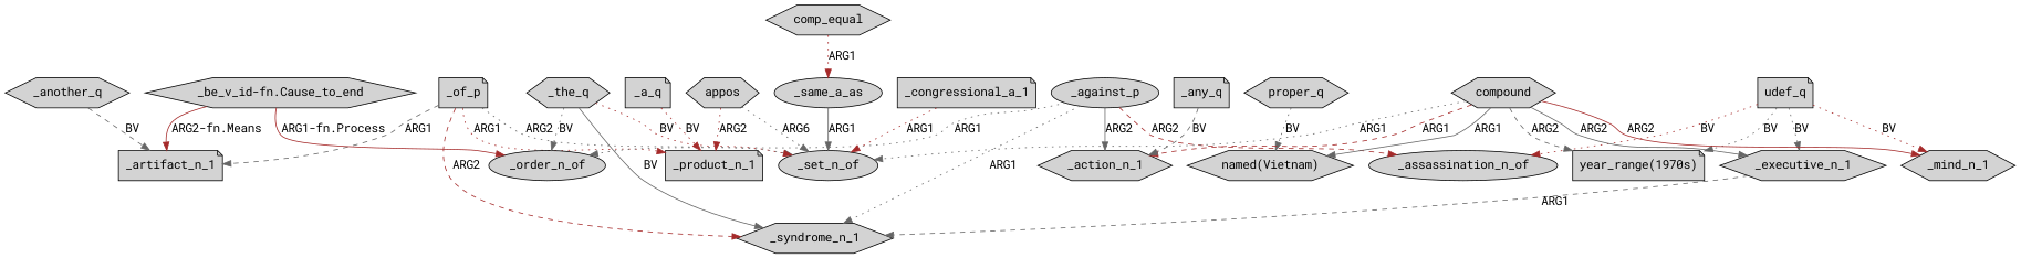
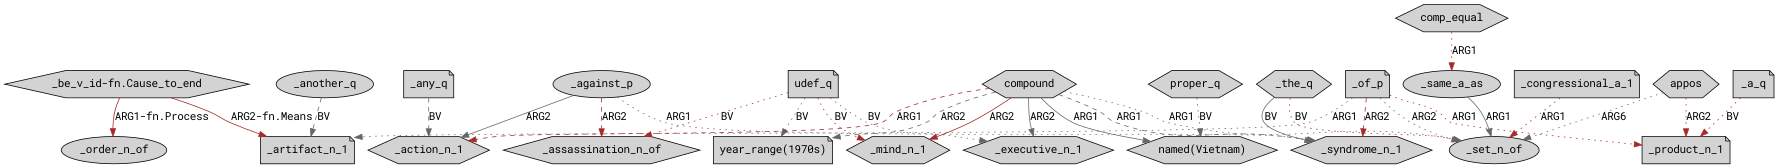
  digraph {
    fontname="Roboto Mono"
    node [fontname="Roboto Mono" shape=hexagon style=filled]
    edge [color=gray40 fontname="Roboto Mono" style=dotted]
    _of_p [shape=note]
    _artifact_n_1 [shape=note]
    _syndrome_n_1
    _set_n_of [shape=ellipse]
    _product_n_1 [shape=note]
    proper_q
    "named(Vietnam)"
-   _another_q
+   _another_q [shape=ellipse]
    _against_p [shape=ellipse]
    _order_n_of [shape=ellipse]
-   _assassination_n_of [shape=ellipse]
+   _assassination_n_of
    _action_n_1
    _the_q
    udef_q [shape=note]
    _executive_n_1
    "year_range(1970s)" [shape=note]
    _mind_n_1
    _same_a_as [shape=ellipse]
    "_be_v_id-fn.Cause_to_end"
    appos
    _congressional_a_1 [shape=note]
    compound
    _a_q [shape=note]
    comp_equal
    _any_q [shape=note]
-   _of_p -> _artifact_n_1 [label=ARG1 style=dashed]
+   _of_p -> _artifact_n_1 [label=ARG1]
    _of_p -> _syndrome_n_1 [color=brown label=ARG2 style=dashed]
    _of_p -> _set_n_of [label=ARG2]
    _of_p -> _product_n_1 [color=brown label=ARG1]
    proper_q -> "named(Vietnam)" [label=BV]
    _another_q -> _artifact_n_1 [label=BV style=dashed]
    _against_p -> _syndrome_n_1 [label=ARG1]
-   _against_p -> _order_n_of [label=ARG1]
    _against_p -> _assassination_n_of [color=brown label=ARG2 style=dashed]
    _against_p -> _action_n_1 [label=ARG2 style=solid]
    _the_q -> _syndrome_n_1 [label=BV style=solid]
    _the_q -> _set_n_of [color=brown label=BV]
-   _the_q -> _order_n_of [label=BV]
    udef_q -> _assassination_n_of [color=brown label=BV]
    udef_q -> _executive_n_1 [label=BV]
    udef_q -> "year_range(1970s)" [label=BV]
    udef_q -> _mind_n_1 [color=brown label=BV]
    _same_a_as -> _set_n_of [label=ARG1 style=solid]
    "_be_v_id-fn.Cause_to_end" -> _artifact_n_1 [color=brown label="ARG2-fn.Means" style=solid]
    "_be_v_id-fn.Cause_to_end" -> _order_n_of [color=brown label="ARG1-fn.Process" style=solid]
    appos -> _set_n_of [label=ARG6]
    appos -> _product_n_1 [color=brown label=ARG2]
    _congressional_a_1 -> _set_n_of [color=brown label=ARG1]
-   _executive_n_1 -> _syndrome_n_1 [label=ARG1 style=dashed]
+   compound -> _syndrome_n_1 [label=ARG1 style=dashed]
    compound -> _set_n_of [label=ARG1]
    compound -> "named(Vietnam)" [label=ARG1 style=solid]
    compound -> _action_n_1 [color=brown label=ARG1 style=dashed]
    compound -> _executive_n_1 [label=ARG2 style=solid]
    compound -> "year_range(1970s)" [label=ARG2 style=dashed]
    compound -> _mind_n_1 [color=brown label=ARG2 style=solid]
    _a_q -> _product_n_1 [color=brown label=BV]
    comp_equal -> _same_a_as [color=brown label=ARG1]
    _any_q -> _action_n_1 [label=BV style=dashed]
  }
